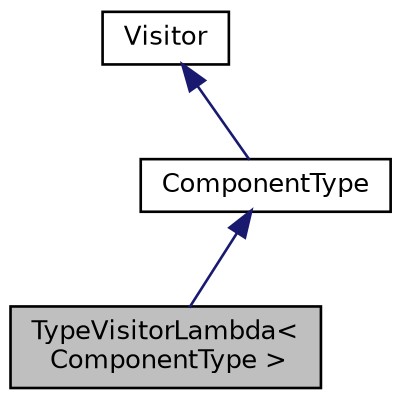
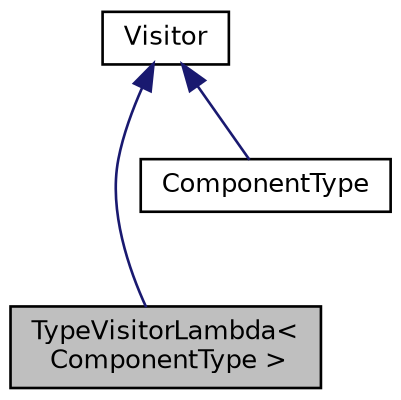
  digraph {
    node [color=black fillcolor=white fontname=Helvetica fontsize=10 shape=record style=filled]
    edge [color=midnightblue dir=back fontname=Helvetica fontsize=10 labelfontname=Helvetica labelfontsize=10 style=solid]
    n1 [fillcolor=grey75 fontcolor=black height=0.2 label="TypeVisitorLambda\<\l ComponentType \>" width=0.4]
    n2 [height=0.2 label=ComponentType width=0.4]
    n3 [height=0.2 label=Visitor width=0.4]
-   n2 -> n1
+   n3 -> n1
    n3 -> n2
  }
